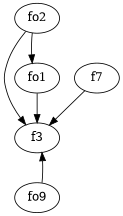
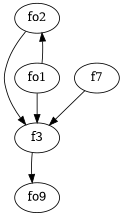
  strict digraph {
    edge [weight=2]
    fo2
    f3
    fo1
    n4 [label=fo9]
    n5 [label=f7]
    fo2 -> f3
-   fo2 -> fo1
-   n4 -> f3
+   fo1 -> fo2
+   f3 -> n4
    fo1 -> f3
    n5 -> f3
  }
